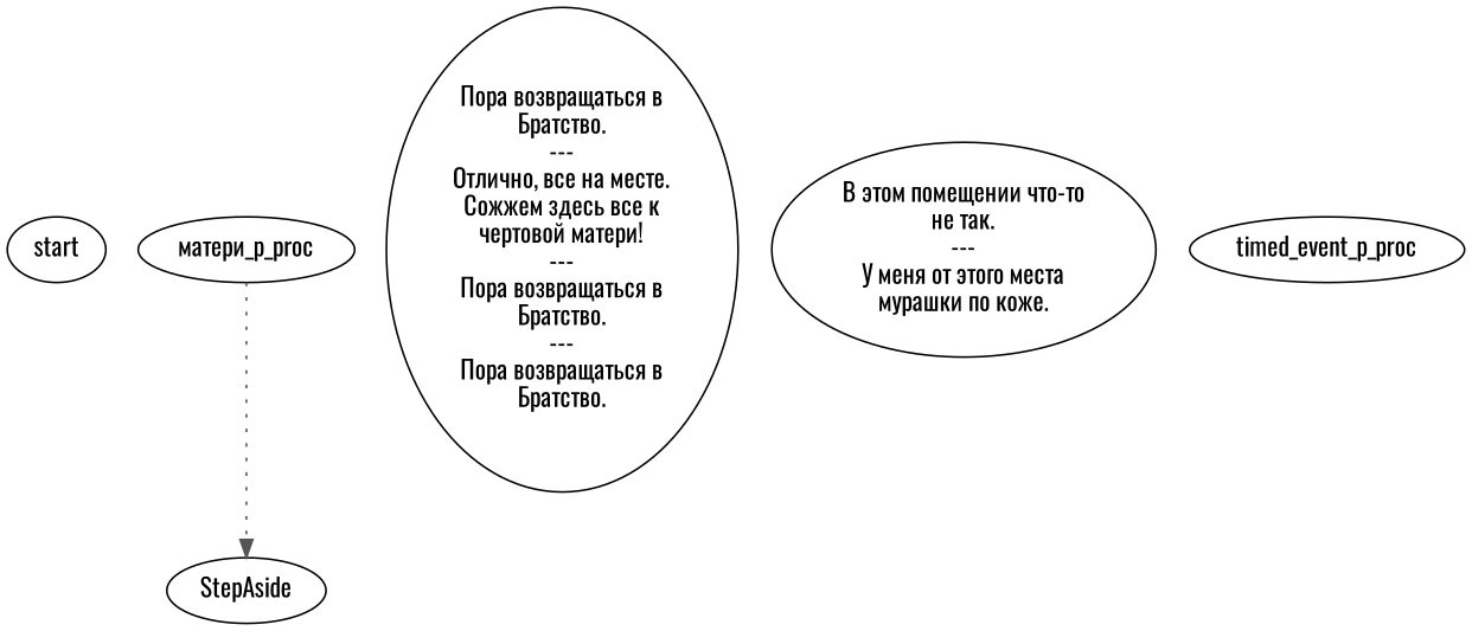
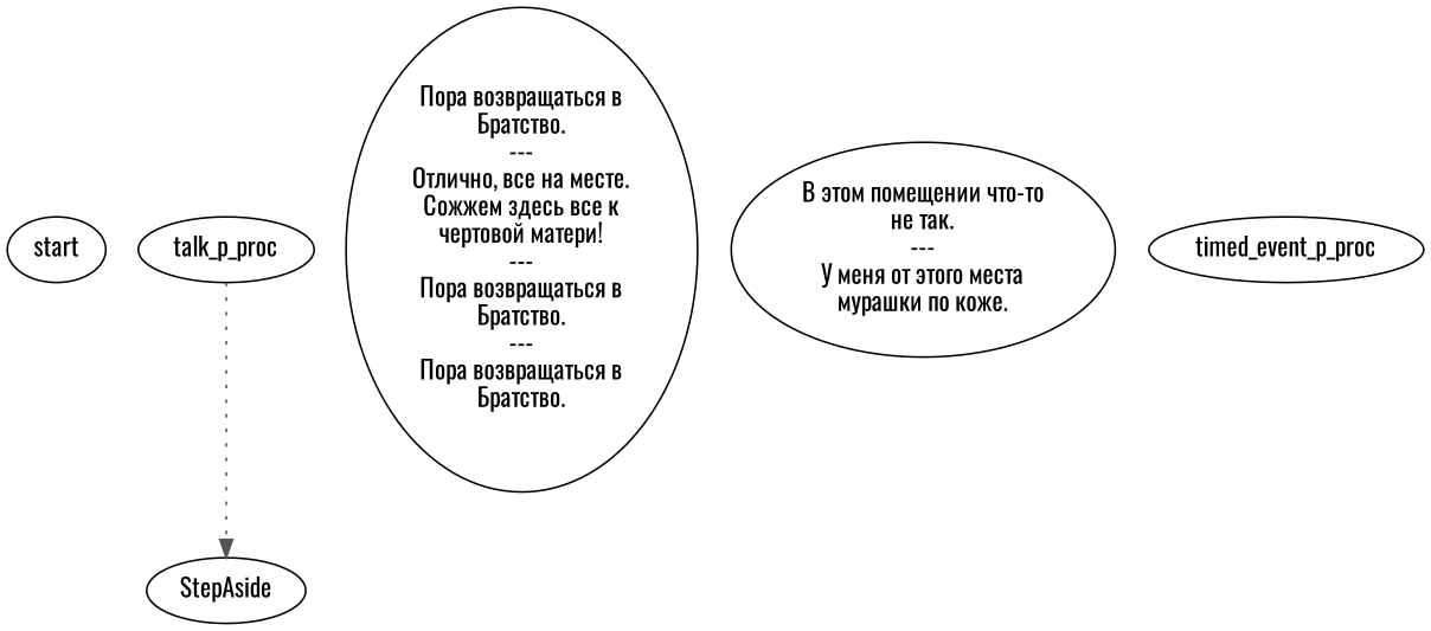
  digraph {
    fontname=Oswald
    node [color="#000000" fillcolor="#FFFFFF" style=filled fontname=Oswald]
    start
-   talk_p_proc [label="матери_p_proc"]
+   talk_p_proc
    StepAside
    n4 [label="Пора возвращаться в\nБратство.\n---\nОтлично, все на месте.\nСожжем здесь все к\nчертовой матери!\n---\nПора возвращаться в\nБратство.\n---\nПора возвращаться в\nБратство."]
    n5 [label="В этом помещении что-то\nне так.\n---\nУ меня от этого места\nмурашки по коже."]
    timed_event_p_proc
    talk_p_proc -> StepAside [color="#555555" style=dotted fontname=Oswald]
  }
